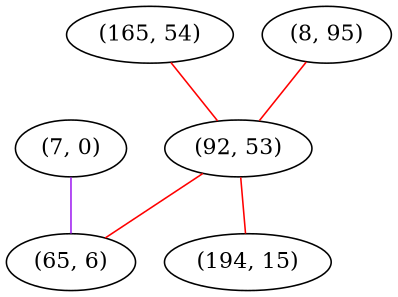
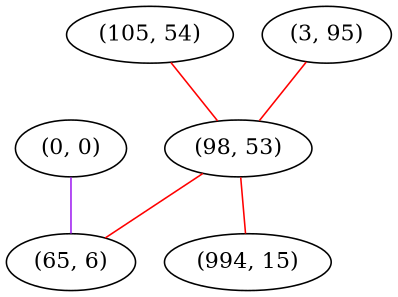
  graph {
    edge [color=red weight=1]
    n1 [label="(65, 6)"]
-   "(0, 0)" [label="(7, 0)"]
-   "(105, 54)" [label="(165, 54)"]
-   "(92, 53)"
-   "(194, 15)"
-   "(8, 95)"
+   "(0, 0)"
+   "(105, 54)"
+   "(92, 53)" [label="(98, 53)"]
+   "(194, 15)" [label="(994, 15)"]
+   "(8, 95)" [label="(3, 95)"]
    "(0, 0)" -- n1 [color=purple weight=4]
    "(105, 54)" -- "(92, 53)"
    "(92, 53)" -- n1
    "(92, 53)" -- "(194, 15)"
    "(8, 95)" -- "(92, 53)"
  }
